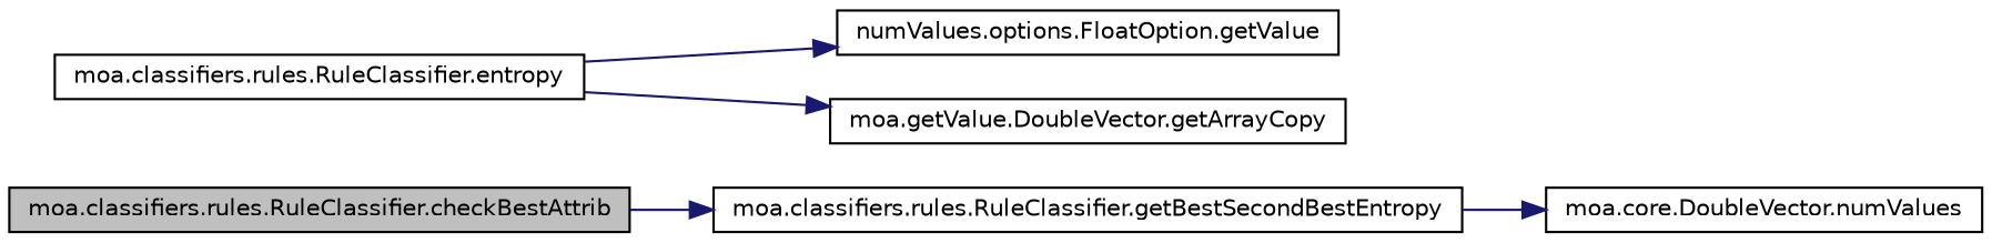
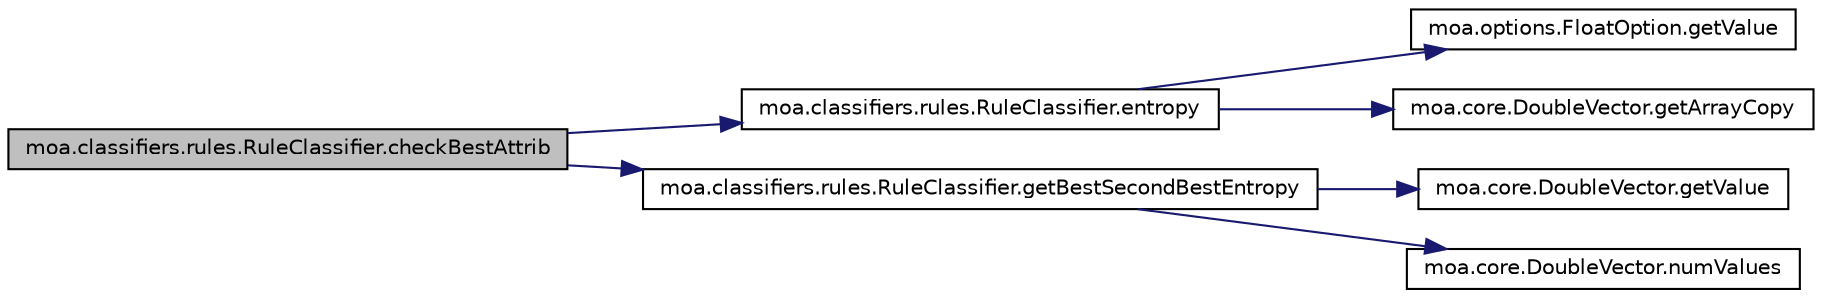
  digraph {
    rankdir=LR
    node [color=black fillcolor=white fontname=Helvetica fontsize=10 shape=record style=filled]
    edge [color=midnightblue fontname=Helvetica fontsize=10 labelfontname=Helvetica labelfontsize=10 style=solid]
    n1 [fillcolor=grey75 fontcolor=black height=0.2 label="moa.classifiers.rules.RuleClassifier.checkBestAttrib" width=0.4]
    n2 [height=0.2 label="moa.classifiers.rules.RuleClassifier.entropy" width=0.4]
    n3 [height=0.2 label="moa.classifiers.rules.RuleClassifier.getBestSecondBestEntropy" width=0.4]
-   n4 [height=0.2 label="numValues.options.FloatOption.getValue" width=0.4]
-   n5 [height=0.2 label="moa.getValue.DoubleVector.getArrayCopy" width=0.4]
+   n4 [height=0.2 label="moa.options.FloatOption.getValue" width=0.4]
+   n5 [height=0.2 label="moa.core.DoubleVector.getArrayCopy" width=0.4]
+   n6 [height=0.2 label="moa.core.DoubleVector.getValue" width=0.4]
    n7 [height=0.2 label="moa.core.DoubleVector.numValues" width=0.4]
+   n1 -> n2
    n1 -> n3
    n2 -> n4
    n2 -> n5
+   n3 -> n6
    n3 -> n7
  }
